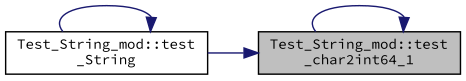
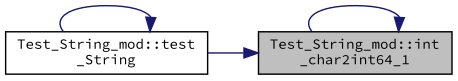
  digraph {
    rankdir=RL
    fontname="Source Code Pro"
    node [color=black fontname="Source Code Pro" fontsize=10 shape=record style=filled]
    edge [color=midnightblue dir=back fontname="Source Code Pro" fontsize=10 labelfontname=Helvetica labelfontsize=10 style=solid]
-   n1 [fillcolor=grey75 fontcolor=black height=0.2 label="Test_String_mod::test\l_char2int64_1" width=0.4]
+   n1 [fillcolor=grey75 fontcolor=black height=0.2 label="Test_String_mod::int\l_char2int64_1" width=0.4]
    n2 [fillcolor=white height=0.2 label="Test_String_mod::test\l_String" width=0.4]
    n1 -> n1
    n1 -> n2
    n2 -> n2
  }
